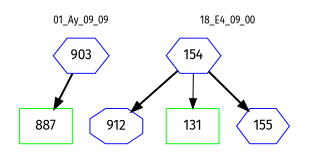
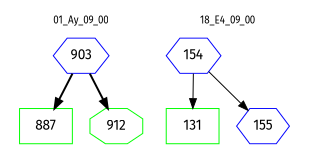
  digraph {
    fontname="Fira Sans"
    node [color=blue fontname="Fira Sans" shape=hexagon]
    edge [color=black fontname="Fira Sans" style=bold]
    n1 [label=903]
    n2 [color=green label=887 shape=box]
-   n3 [label=912 shape=octagon]
+   n3 [color=green label=912 shape=octagon]
    n4 [label=154]
    n5 [color=green label=131 shape=box]
    n6 [label=155]
    subgraph cluster_1 {
      color=white
      fontsize=10
-     label="01_Ay_09_09"
+     label="01_Ay_09_00"
      n1
      n2
      n3
    }
    subgraph cluster_2 {
      color=white
      fontsize=10
      label="18_E4_09_00"
      n4
      n5
      n6
    }
    n1 -> n2
-   n4 -> n3
+   n1 -> n3
    n4 -> n5 [style=solid]
-   n4 -> n6
+   n4 -> n6 [style=solid]
  }
